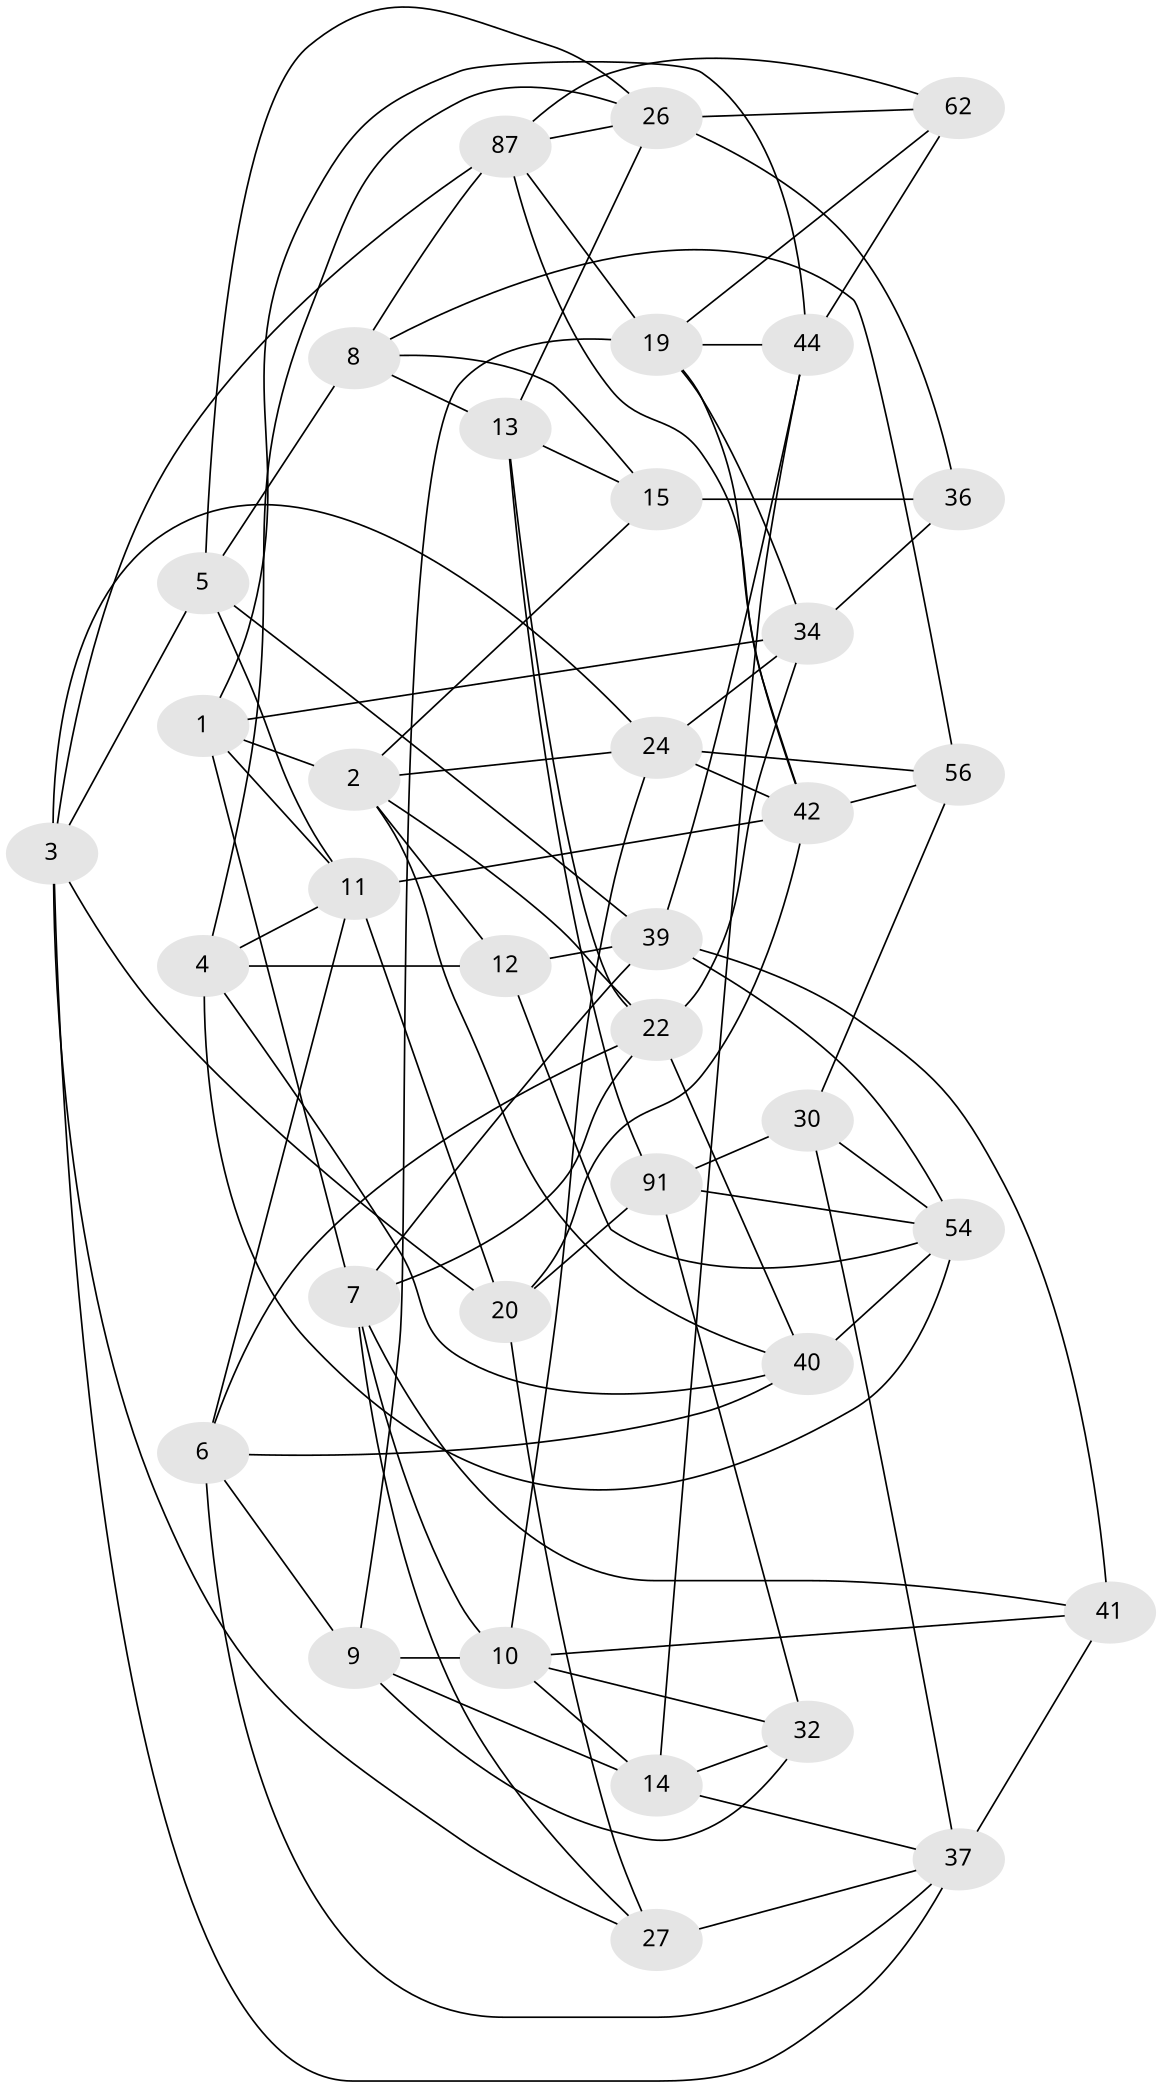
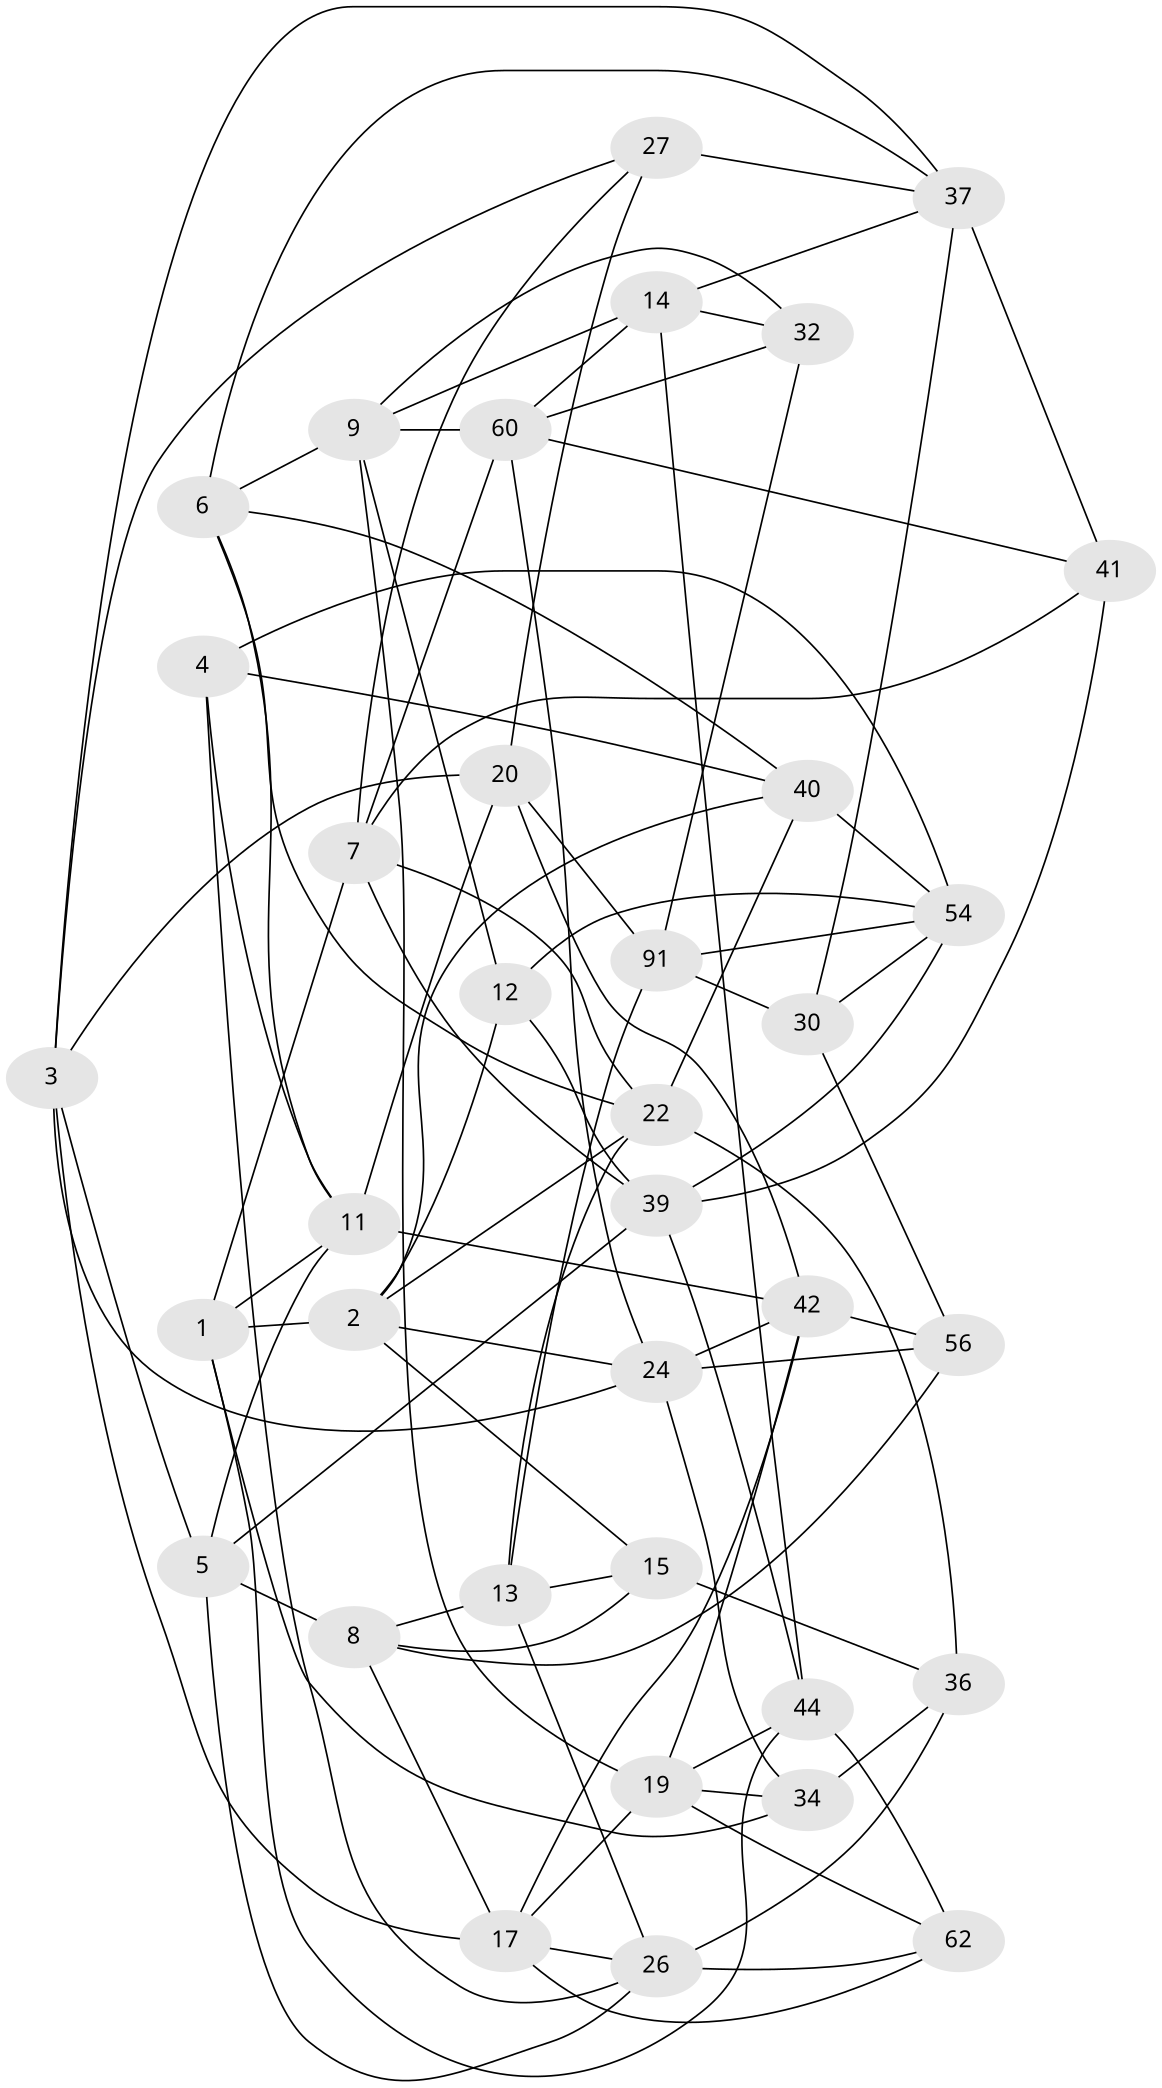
  graph {
    fontname="Noto Sans"
    rankdir=LR
    node [color=gray90 fontname="Noto Sans" style=filled]
    edge [fontname="Noto Sans"]
    1 [super="+58"]
    2 [super="+18"]
    7 [super="+16"]
    11 [super="+54"]
    34
    44 [super="+48"]
    12
    15
    22 [super="+59"]
    24 [super="+29"]
    40 [super="+51"]
    27
    39 [super="+55"]
-   10 [super="+28"]
+   10 [super="+28" label=60]
    n15 [label=41]
    20 [super="+31"]
    42 [super="+45"]
    36 [super="+41"]
    62
    n20 [label=54 super="+63"]
    56
    3 [super="+50"]
    5 [super="+23"]
-   17 [super="+46" label=87]
+   17 [super="+46"]
    37 [super="+43"]
    26 [super="+60"]
    8 [super="+49"]
    19 [super="+33"]
    n29 [label=91 super="+35"]
    4
    13 [super="+25"]
    6 [super="+53"]
    9 [super="+38"]
    14 [super="+61"]
    32
    30
    1 -- 2
    1 -- 7
    1 -- 11
    1 -- 34
    1 -- 44 [weight=2]
    2 -- 12
    2 -- 15
    2 -- 22
    2 -- 24
    2 -- 40
    7 -- 22
    7 -- 27
    7 -- 39
    7 -- 10
    7 -- n15
    11 -- 20
    11 -- 42
    34 -- 36
    44 -- 62
    12 -- 39
    12 -- n20
    15 -- 36
    22 -- 40
-   22 -- 34
+   22 -- 36
    24 -- 34
    24 -- 42
    24 -- 56
    40 -- n20
    27 -- 37
    39 -- 44
    39 -- n15
    39 -- n20
    10 -- 24
    10 -- n15
    10 -- 14
    10 -- 32
    20 -- 27
    20 -- 42
    20 -- n29
    42 -- 56
    3 -- 24
    3 -- 27
    3 -- 20
    3 -- 5
    3 -- 17
    3 -- 37
    5 -- 11
    5 -- 39
    5 -- 26
    5 -- 8 [weight=2]
    17 -- 42
    17 -- 62
    17 -- 26
    17 -- 19
    37 -- n15
    26 -- 36
    26 -- 62
    8 -- 15
    8 -- 56
    8 -- 17
    8 -- 13
    19 -- 34
    19 -- 44
    19 -- 42
    19 -- 62
    n29 -- n20
    n29 -- 32
    n29 -- 30
    4 -- 11
    4 -- 40
    4 -- n20
    4 -- 26
    13 -- 15
    13 -- 22
    13 -- 26
    13 -- n29 [weight=2]
    6 -- 11
    6 -- 22
    6 -- 40 [weight=2]
    6 -- 37
    6 -- 9
-   4 -- 12
+   9 -- 12
    9 -- 10
    9 -- 19
    9 -- 14
    9 -- 32
    14 -- 44
    14 -- 37
    14 -- 32
    30 -- n20
    30 -- 56
    30 -- 37
  }
